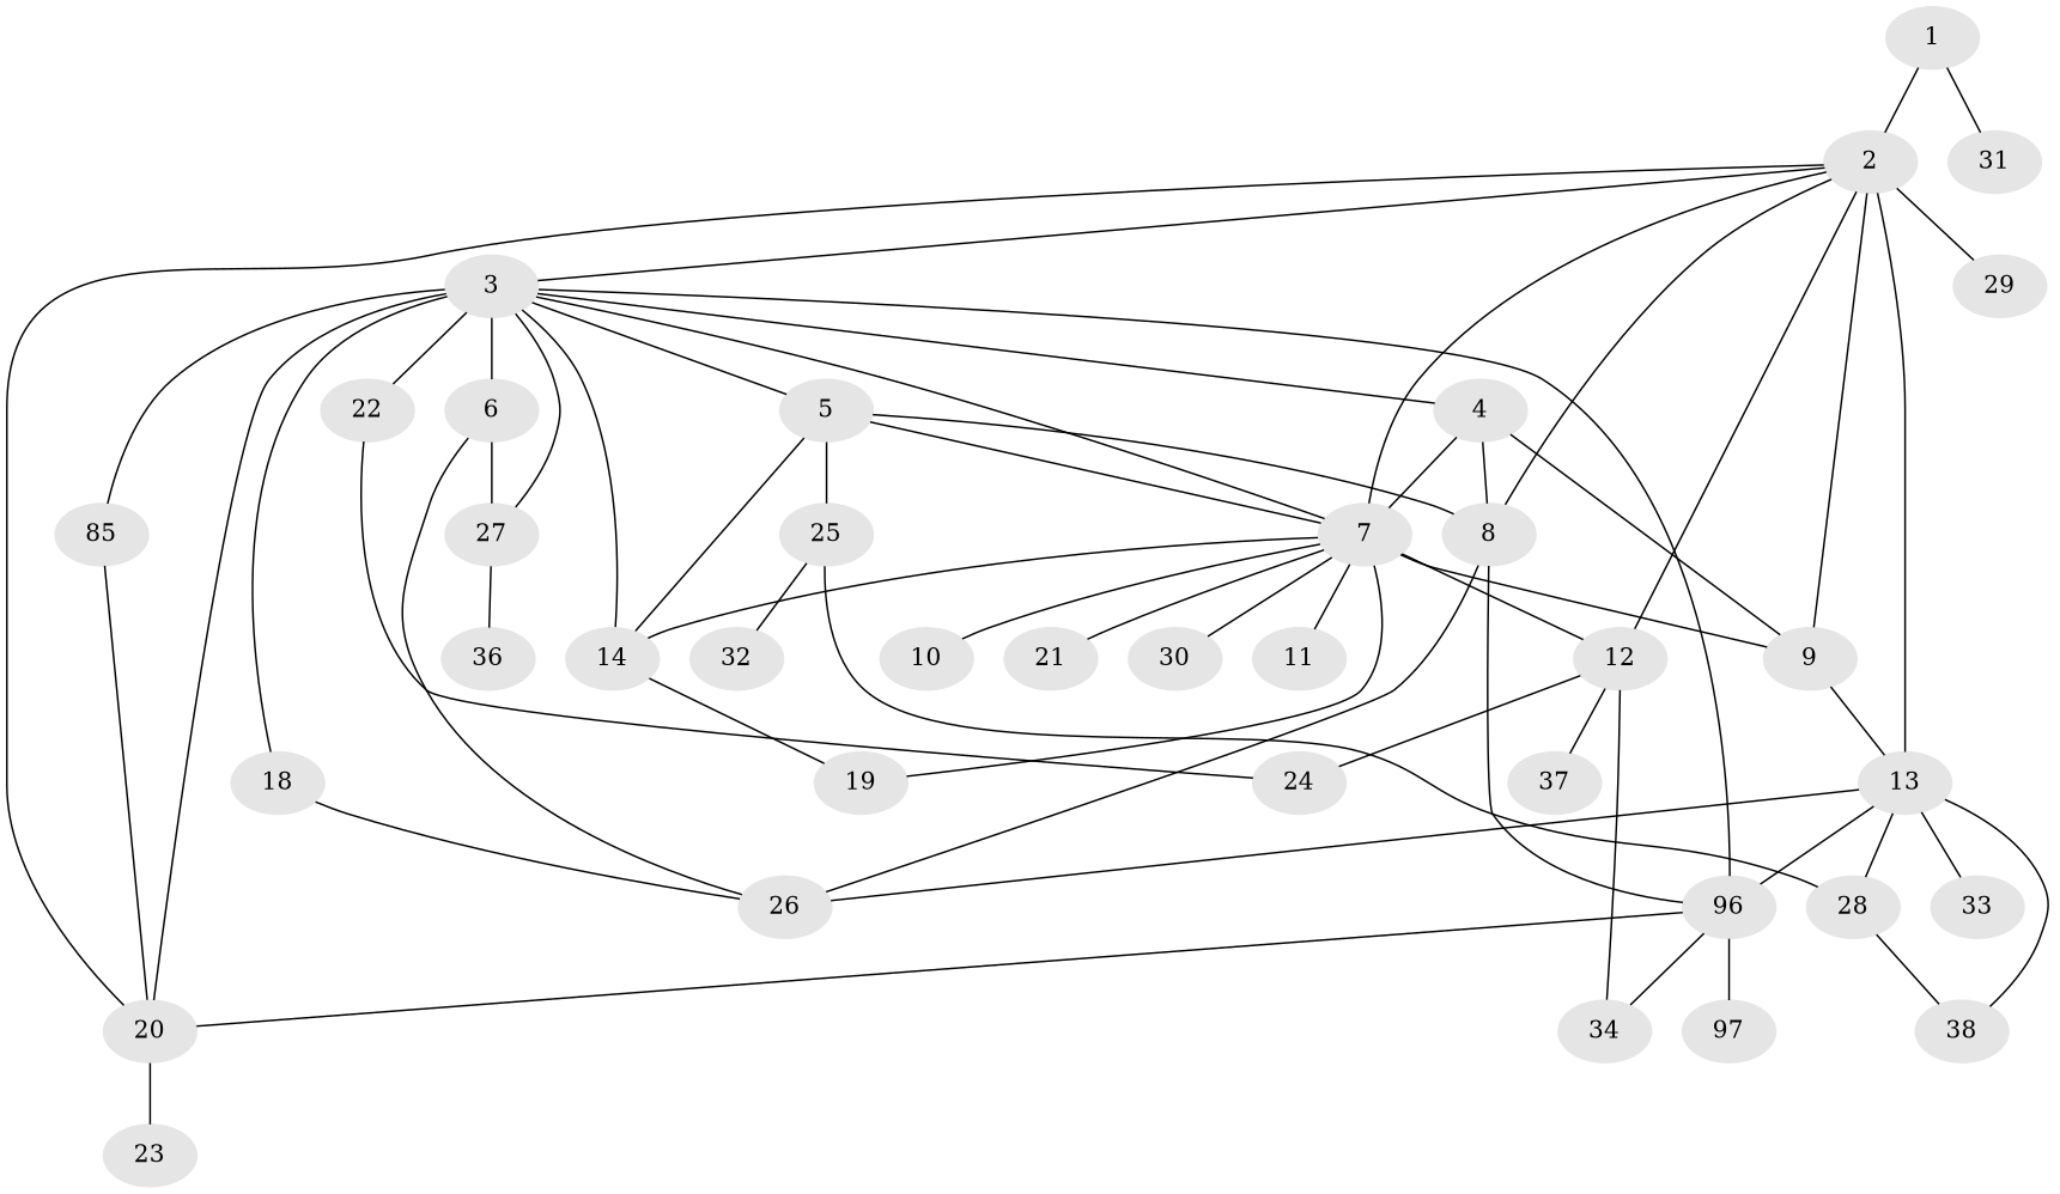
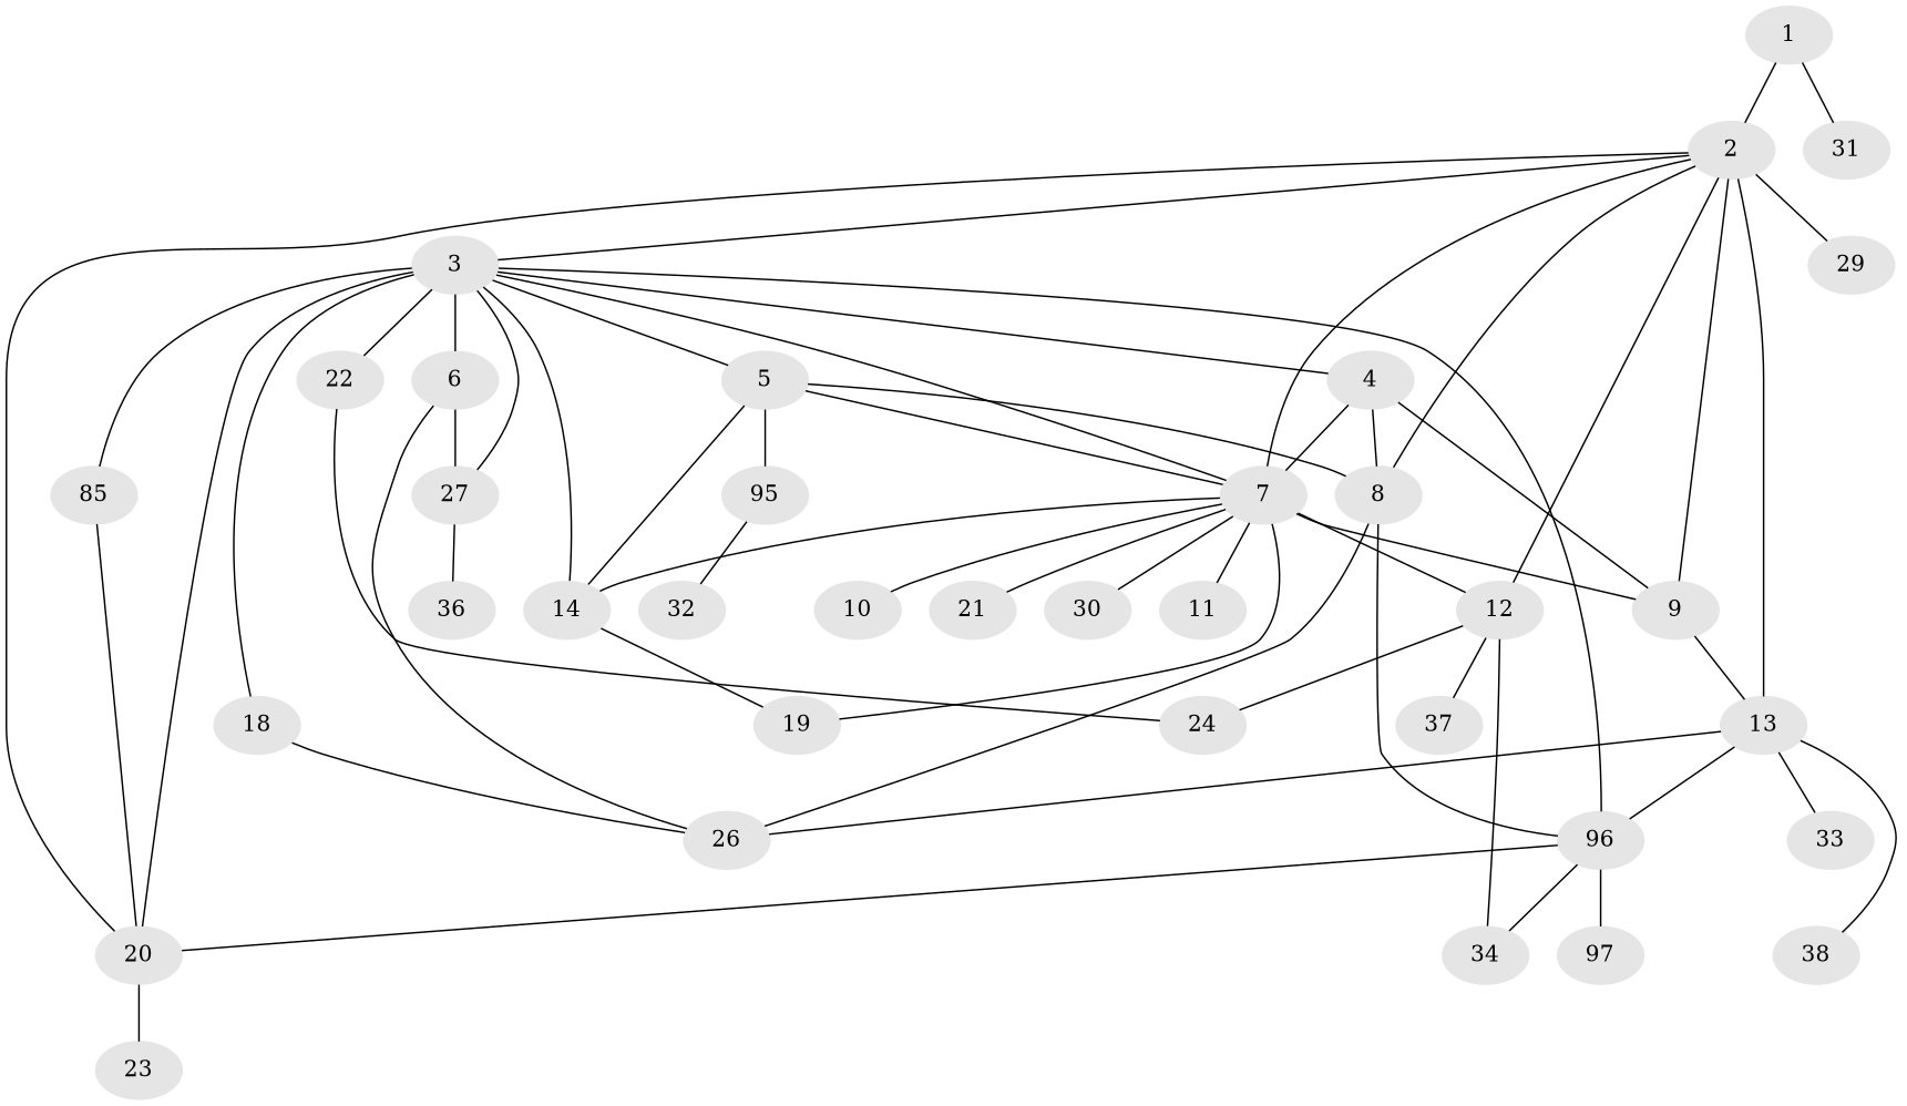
  graph {
    node [color=gray90 style=filled]
    edge [weight=1.0]
    1
    2
    31
    3
    7
    8
    9
    12
    13
    20
    29
    4
    5
    6
    14
    n16 [label=85]
    n17 [label=96]
    18
    22
    27
    10
    11
    19
    21
    30
    26
    24
    34
    37
-   28
    33
    38
    23
-   25
+   25 [label=95]
    n35 [label=97]
    36
    32
    1 -- 2
    1 -- 31
    2 -- 3
    2 -- 7
    2 -- 8
    2 -- 9
    2 -- 12
    2 -- 13 [weight=5.0]
    2 -- 20
    2 -- 29
    3 -- 7
    3 -- 20
    3 -- 4
    3 -- 5
    3 -- 6 [weight=6.0]
    3 -- 14
    3 -- n16
    3 -- n17
    3 -- 18
    3 -- 22
    3 -- 27
    7 -- 9 [weight=6.0]
    7 -- 12
    7 -- 14
    7 -- 10
    7 -- 11
    7 -- 19
    7 -- 21
    7 -- 30
    8 -- n17
    8 -- 26
    9 -- 13
    12 -- 24
    12 -- 34
    12 -- 37
    13 -- n17
    13 -- 26
-   13 -- 28
    13 -- 33
    13 -- 38
    20 -- 23 [weight=2.0]
    4 -- 7 [weight=2.0]
    4 -- 8 [weight=2.0]
    4 -- 9
    5 -- 7
    5 -- 8
    5 -- 14
    5 -- 25
    6 -- 27
    6 -- 26
    14 -- 19
    n16 -- 20
    n17 -- 20
    n17 -- 34
    n17 -- n35 [weight=4.0]
    18 -- 26
    22 -- 24
    27 -- 36
-   28 -- 38
-   25 -- 28
    25 -- 32
  }
